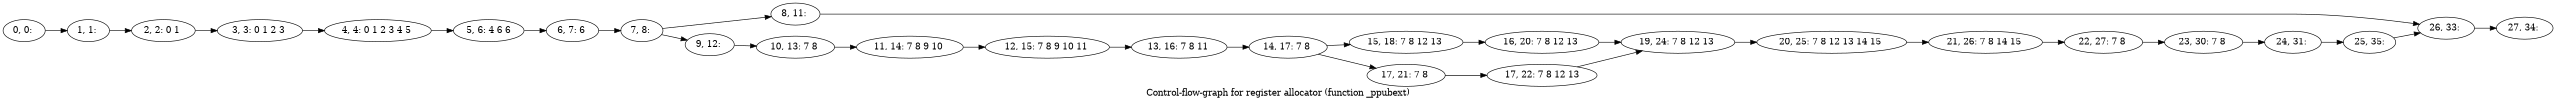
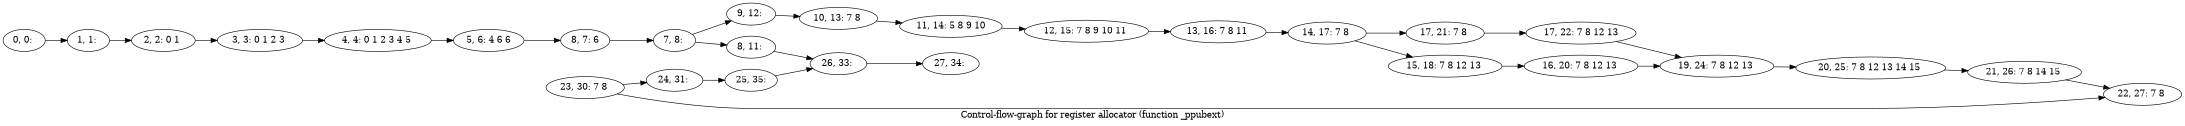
  digraph {
    label="Control-flow-graph for register allocator (function _ppubext)"
    rankdir=LR
    n1 [label="0, 0: "]
    n2 [label="1, 1: "]
    n3 [label="2, 2: 0 1 "]
    n4 [label="3, 3: 0 1 2 3 "]
    n5 [label="4, 4: 0 1 2 3 4 5 "]
    n6 [label="5, 6: 4 6 6"]
-   n7 [label="6, 7: 6 "]
+   n7 [label="8, 7: 6"]
    n8 [label="7, 8: "]
    n9 [label="8, 11: "]
    n10 [label="9, 12: "]
    n11 [label="26, 33: "]
    n12 [label="10, 13: 7 8 "]
    n13 [label="27, 34: "]
-   n14 [label="11, 14: 7 8 9 10 "]
+   n14 [label="11, 14: 5 8 9 10"]
    n15 [label="12, 15: 7 8 9 10 11 "]
    n16 [label="13, 16: 7 8 11 "]
    n17 [label="14, 17: 7 8 "]
    n18 [label="15, 18: 7 8 12 13 "]
    n19 [label="17, 21: 7 8 "]
    n20 [label="16, 20: 7 8 12 13 "]
    n21 [label="17, 22: 7 8 12 13"]
    n22 [label="19, 24: 7 8 12 13 "]
    n23 [label="20, 25: 7 8 12 13 14 15 "]
    n24 [label="21, 26: 7 8 14 15 "]
    n25 [label="22, 27: 7 8 "]
    n26 [label="23, 30: 7 8 "]
    n27 [label="24, 31: "]
    n28 [label="25, 35:"]
    n1 -> n2
    n2 -> n3
    n3 -> n4
    n4 -> n5
    n5 -> n6
    n6 -> n7
    n7 -> n8
    n8 -> n9
    n8 -> n10
    n9 -> n11
    n10 -> n12
    n11 -> n13
    n12 -> n14
    n14 -> n15
    n15 -> n16
    n16 -> n17
    n17 -> n18
    n17 -> n19
    n18 -> n20
    n19 -> n21
    n20 -> n22
    n21 -> n22
    n22 -> n23
    n23 -> n24
    n24 -> n25
-   n25 -> n26
+   n26 -> n25
    n26 -> n27
    n27 -> n28
    n28 -> n11
  }
